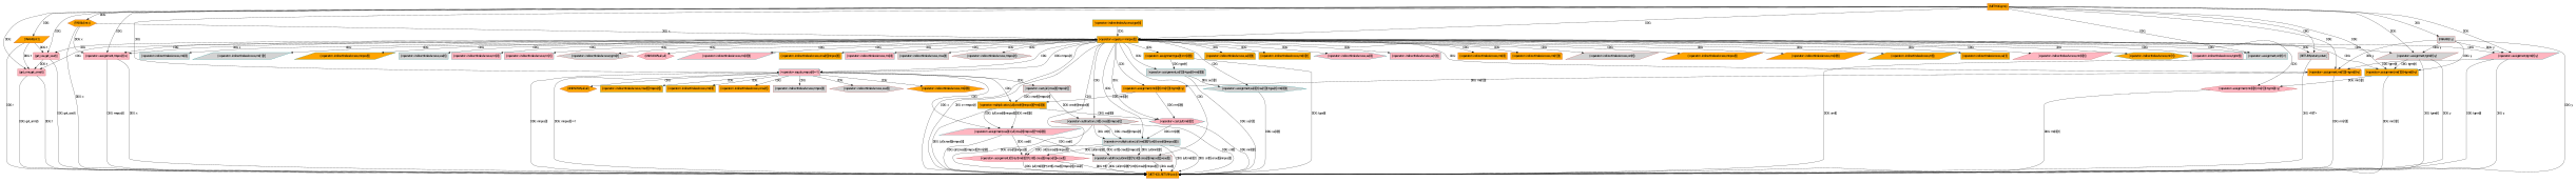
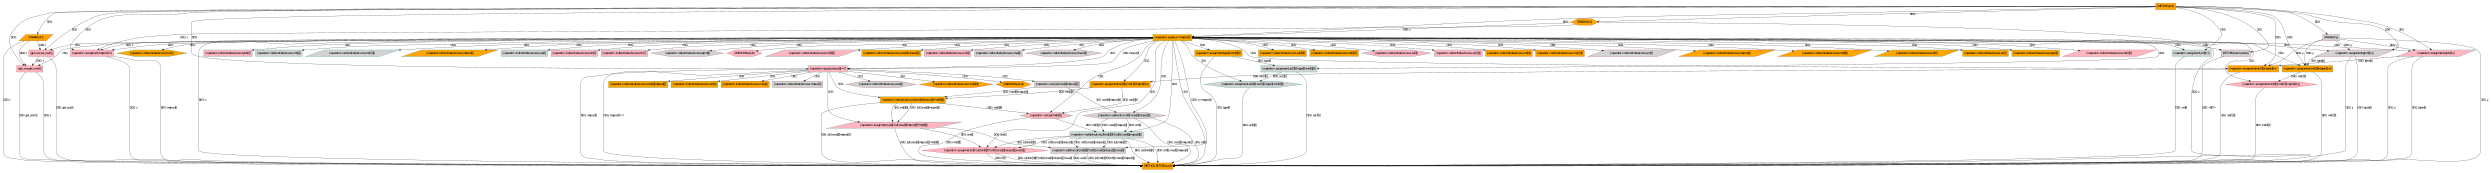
  digraph {
    fontname=Roboto
    node [color=brown fillcolor=orange fontname=Roboto shape=box style=filled]
    edge [fontname=Roboto]
    n1 [label="(METHOD,qmn)"]
    n2 [label="(PARAM,int t)" shape=parallelogram]
    n3 [label="(PARAM,int x)" shape=hexagon]
    n4 [fillcolor=lightgrey label="(PARAM,ll y)"]
    n5 [color=teal label="(<operator>.equals,x==mnpos[t])" shape=note]
    n6 [color=teal fillcolor=lightgrey label="(<operator>.assignment,sm[t]=1)"]
    n7 [fillcolor=lightpink label="(<operator>.assignment,mnpos[t]=x)"]
-   n8 [fillcolor=lightpink label="(get_sse,get_sse(t))" shape=note]
+   n8 [fillcolor=lightpink label="(get_sse,sse_sse(t))" shape=note]
    n9 [fillcolor=lightpink label="(get_smn,get_smn(t))" shape=note]
    n10 [fillcolor=lightgrey label="(RETURN,return;,return;)" shape=note]
    n11 [color=teal label="(<operator>.assignment,mn[1][t]=tgmn[t]=y)" shape=note]
    n12 [color=teal fillcolor=lightpink label="(<operator>.equals,mnpos[t]==1)" shape=note]
    n13 [fillcolor=lightgrey label="(<operator>.assignment,tgmn[t]=y)" shape=parallelogram]
    n14 [label="(<operator>.assignment,mn[1][t]=tgmn[t]=y)" shape=note]
    n15 [color=teal fillcolor=lightpink label="(<operator>.assignment,tgmn[t]=y)" shape=parallelogram]
    n16 [label="(METHOD_RETURN,void)" shape=note]
    n17 [color=teal fillcolor=lightgrey label="(<operator>.assignment,se[0][t]=se[1][t]=tgse[t]=mn[0][t])" shape=hexagon]
    n18 [fillcolor=lightpink label="(<operator>.assignment,mn[0][t]=mn[1][t]=tgmn[t]=y)" shape=hexagon]
    n19 [label="(<operator>.assignment,mn[0][t]=mn[1][t]=tgmn[t]=y)"]
    n20 [fillcolor=lightpink label="(<operator>.assignment,tr[t]=(ull)mn[0][t]*(cnt[t]-cnse[t][mnpos[t]])+sse[t])" shape=hexagon]
    n21 [color=teal fillcolor=lightgrey label="(<operator>.assignment,se[1][t]=tgse[t]=mn[0][t])" shape=note]
    n22 [color=teal label="(<operator>.assignment,tgse[t]=mn[0][t])"]
    n23 [fillcolor=lightgrey label="(<operator>.addition,(ull)mn[0][t]*(cnt[t]-cnse[t][mnpos[t]])+sse[t])" shape=note]
    n24 [color=teal fillcolor=lightgrey label="(<operator>.multiplication,(ull)mn[0][t]*(cnt[t]-cnse[t][mnpos[t]]))"]
    n25 [color=teal fillcolor=lightpink label="(<operator>.cast,(ull)mn[0][t])" shape=hexagon]
    n26 [fillcolor=lightgrey label="(<operator>.subtraction,cnt[t]-cnse[t][mnpos[t]])" shape=hexagon]
    n27 [color=teal label="(<operator>.indirectIndexAccess,se[0][t])" shape=note]
    n28 [color=teal label="(<operator>.indirectIndexAccess,mn[0][t])"]
    n29 [color=teal fillcolor=lightpink label="(<operator>.indirectIndexAccess,se[0])" shape=hexagon]
    n30 [color=teal fillcolor=lightpink label="(<operator>.indirectIndexAccess,se[1][t])"]
    n31 [label="(<operator>.indirectIndexAccess,mn[0])"]
    n32 [label="(<operator>.indirectIndexAccess,mn[1][t])" shape=note]
    n33 [fillcolor=lightgrey label="(<operator>.indirectIndexAccess,sm[t])" shape=parallelogram]
    n34 [label="(<operator>.indirectIndexAccess,mnpos[t])" shape=parallelogram]
    n35 [label="(<operator>.indirectIndexAccess,mn[0][t])" shape=parallelogram]
    n36 [color=teal label="(<operator>.indirectIndexAccess,tr[t])" shape=parallelogram]
    n37 [color=teal label="(<operator>.indirectIndexAccess,se[1])"]
    n38 [color=teal label="(<operator>.indirectIndexAccess,tgse[t])"]
    n39 [fillcolor=lightpink label="(<operator>.indirectIndexAccess,mn[0][t])" shape=parallelogram]
    n40 [color=teal label="(<operator>.indirectIndexAccess,mn[1])" shape=hexagon]
    n41 [color=teal fillcolor=lightpink label="(<operator>.indirectIndexAccess,tgmn[t])" shape=note]
    n42 [color=teal fillcolor=lightgrey label="(<operator>.indirectIndexAccess,mn[0])"]
    n43 [color=teal fillcolor=lightgrey label="(<operator>.indirectIndexAccess,mn[1][t])" shape=parallelogram]
    n44 [color=teal label="(<operator>.indirectIndexAccess,mnpos[t])" shape=parallelogram]
    n45 [color=teal fillcolor=lightgrey label="(<operator>.indirectIndexAccess,sse[t])"]
    n46 [color=teal fillcolor=lightpink label="(<operator>.indirectIndexAccess,mn[0])" shape=note]
    n47 [color=teal fillcolor=lightpink label="(<operator>.indirectIndexAccess,mn[1])" shape=note]
    n48 [fillcolor=lightgrey label="(<operator>.indirectIndexAccess,tgmn[t])" shape=hexagon]
    n49 [fillcolor=lightpink label="(UNKNOWN,ull,ull)" shape=hexagon]
    n50 [color=teal fillcolor=lightpink label="(<operator>.indirectIndexAccess,mn[0][t])" shape=parallelogram]
    n51 [color=teal label="(<operator>.indirectIndexAccess,cnse[t][mnpos[t]])"]
    n52 [color=teal fillcolor=lightpink label="(<operator>.indirectIndexAccess,mn[0])" shape=note]
    n53 [fillcolor=lightgrey label="(<operator>.indirectIndexAccess,cnse[t])"]
    n54 [fillcolor=lightgrey label="(<operator>.indirectIndexAccess,mnpos[t])" shape=hexagon]
    n55 [color=teal label="(<operator>.multiplication,(ull)cnse[t][mnpos[t]]*mn[0][t])"]
    n56 [color=teal fillcolor=lightpink label="(<operator>.assignment,sse[t]=(ull)cnse[t][mnpos[t]]*mn[0][t])" shape=parallelogram]
    n57 [fillcolor=lightgrey label="(<operator>.cast,(ull)cnse[t][mnpos[t]])" shape=note]
    n58 [fillcolor=lightgrey label="(<operator>.indirectIndexAccess,sse[t])" shape=hexagon]
    n59 [label="(<operator>.indirectIndexAccess,mn[0][t])" shape=hexagon]
    n60 [label="(UNKNOWN,ull,ull)" shape=hexagon]
    n61 [color=teal label="(<operator>.indirectIndexAccess,cnse[t][mnpos[t]])" shape=note]
    n62 [color=teal label="(<operator>.indirectIndexAccess,mn[0])"]
    n63 [label="(<operator>.indirectIndexAccess,cnse[t])"]
    n64 [fillcolor=lightgrey label="(<operator>.indirectIndexAccess,mnpos[t])"]
    n1 -> n2 [label="DDG: "]
    n1 -> n3 [label="DDG: "]
    n1 -> n4 [label="DDG: "]
    n1 -> n5 [label="DDG: "]
    n1 -> n6 [label="DDG: "]
    n1 -> n7 [label="DDG: "]
    n1 -> n8 [label="DDG: "]
    n1 -> n9 [label="DDG: "]
    n1 -> n10 [label="DDG: "]
    n1 -> n11 [label="DDG: "]
    n1 -> n12 [label="DDG: "]
    n1 -> n13 [label="DDG: "]
    n1 -> n14 [label="DDG: "]
    n1 -> n15 [label="DDG: "]
    n2 -> n8 [label="DDG: t"]
    n2 -> n9 [label="DDG: t"]
    n2 -> n16 [label="DDG: t"]
    n3 -> n5 [label="DDG: x"]
    n3 -> n7 [label="DDG: x"]
    n3 -> n16 [label="DDG: x"]
    n4 -> n11 [label="DDG: y"]
    n4 -> n13 [label="DDG: y"]
    n4 -> n14 [label="DDG: y"]
    n4 -> n15 [label="DDG: y"]
    n4 -> n16 [label="DDG: y"]
    n5 -> n6 [label="CDG: "]
    n5 -> n7 [label="DDG: x"]
    n5 -> n7 [label="CDG: "]
    n5 -> n8 [label="CDG: "]
    n5 -> n9 [label="CDG: "]
    n5 -> n10 [label="CDG: "]
    n5 -> n11 [label="CDG: "]
    n5 -> n12 [label="DDG: mnpos[t]"]
    n5 -> n12 [label="CDG: "]
    n5 -> n13 [label="CDG: "]
    n5 -> n14 [label="CDG: "]
    n5 -> n15 [label="CDG: "]
    n5 -> n16 [label="DDG: x"]
    n5 -> n16 [label="DDG: x==mnpos[t]"]
    n5 -> n17 [label="CDG: "]
    n5 -> n18 [label="CDG: "]
    n5 -> n19 [label="CDG: "]
    n5 -> n20 [label="CDG: "]
    n5 -> n21 [label="CDG: "]
    n5 -> n22 [label="CDG: "]
    n5 -> n23 [label="CDG: "]
    n5 -> n24 [label="CDG: "]
    n5 -> n25 [label="CDG: "]
    n5 -> n26 [label="CDG: "]
    n5 -> n27 [label="CDG: "]
    n5 -> n28 [label="CDG: "]
    n5 -> n29 [label="CDG: "]
    n5 -> n30 [label="CDG: "]
    n5 -> n31 [label="CDG: "]
    n5 -> n32 [label="CDG: "]
    n5 -> n33 [label="CDG: "]
    n5 -> n34 [label="CDG: "]
    n5 -> n35 [label="CDG: "]
    n5 -> n36 [label="CDG: "]
    n5 -> n37 [label="CDG: "]
-   n38 -> n5 [label="CDG: "]
+   n5 -> n38 [label="CDG: "]
    n5 -> n39 [label="CDG: "]
    n5 -> n40 [label="CDG: "]
    n5 -> n41 [label="CDG: "]
    n5 -> n42 [label="CDG: "]
    n5 -> n43 [label="CDG: "]
    n5 -> n44 [label="CDG: "]
    n5 -> n45 [label="CDG: "]
    n5 -> n46 [label="CDG: "]
    n5 -> n47 [label="CDG: "]
    n5 -> n48 [label="CDG: "]
    n5 -> n49 [label="CDG: "]
    n5 -> n50 [label="CDG: "]
    n5 -> n51 [label="CDG: "]
    n5 -> n52 [label="CDG: "]
    n5 -> n53 [label="CDG: "]
    n5 -> n54 [label="CDG: "]
    n6 -> n16 [label="DDG: sm[t]"]
    n7 -> n16 [label="DDG: mnpos[t]"]
    n7 -> n16 [label="DDG: x"]
    n8 -> n9 [label="DDG: t"]
    n8 -> n16 [label="DDG: get_sse(t)"]
    n9 -> n16 [label="DDG: t"]
    n9 -> n16 [label="DDG: get_smn(t)"]
    n10 -> n16 [label="DDG: <RET>"]
    n11 -> n16 [label="DDG: mn[1][t]"]
    n11 -> n18 [label="DDG: mn[1][t]"]
    n12 -> n16 [label="DDG: mnpos[t]"]
    n12 -> n16 [label="DDG: mnpos[t]==1"]
    n12 -> n55 [label="CDG: "]
    n12 -> n56 [label="CDG: "]
    n12 -> n57 [label="CDG: "]
    n12 -> n58 [label="CDG: "]
    n12 -> n59 [label="CDG: "]
    n12 -> n60 [label="CDG: "]
    n12 -> n61 [label="CDG: "]
    n12 -> n62 [label="CDG: "]
    n12 -> n63 [label="CDG: "]
    n12 -> n64 [label="CDG: "]
    n13 -> n11 [label="DDG: tgmn[t]"]
    n13 -> n16 [label="DDG: tgmn[t]"]
    n13 -> n16 [label="DDG: y"]
    n14 -> n16 [label="DDG: mn[1][t]"]
    n14 -> n19 [label="DDG: mn[1][t]"]
    n15 -> n14 [label="DDG: tgmn[t]"]
    n15 -> n16 [label="DDG: tgmn[t]"]
    n15 -> n16 [label="DDG: y"]
    n17 -> n16 [label="DDG: se[0][t]"]
    n18 -> n16 [label="DDG: mn[0][t]"]
    n19 -> n25 [label="DDG: mn[0][t]"]
    n19 -> n55 [label="DDG: mn[0][t]"]
    n20 -> n16 [label="DDG: tr[t]"]
    n20 -> n16 [label="DDG: (ull)mn[0][t]*(cnt[t]-cnse[t][mnpos[t]])+sse[t]"]
    n21 -> n16 [label="DDG: se[1][t]"]
    n21 -> n17 [label="DDG: se[1][t]"]
    n22 -> n16 [label="DDG: tgse[t]"]
    n22 -> n21 [label="DDG: tgse[t]"]
    n23 -> n16 [label="DDG: (ull)mn[0][t]*(cnt[t]-cnse[t][mnpos[t]])"]
    n23 -> n16 [label="DDG: sse[t]"]
    n24 -> n16 [label="DDG: (ull)mn[0][t]"]
    n24 -> n16 [label="DDG: cnt[t]-cnse[t][mnpos[t]]"]
    n24 -> n20 [label="DDG: (ull)mn[0][t]"]
    n24 -> n20 [label="DDG: cnt[t]-cnse[t][mnpos[t]]"]
    n24 -> n23 [label="DDG: (ull)mn[0][t]"]
    n24 -> n23 [label="DDG: cnt[t]-cnse[t][mnpos[t]]"]
    n25 -> n16 [label="DDG: mn[0][t]"]
    n25 -> n24 [label="DDG: mn[0][t]"]
    n26 -> n16 [label="DDG: cnt[t]"]
    n26 -> n16 [label="DDG: cnse[t][mnpos[t]]"]
    n26 -> n24 [label="DDG: cnt[t]"]
    n26 -> n24 [label="DDG: cnse[t][mnpos[t]]"]
    n55 -> n16 [label="DDG: (ull)cnse[t][mnpos[t]]"]
    n55 -> n25 [label="DDG: mn[0][t]"]
    n55 -> n56 [label="DDG: (ull)cnse[t][mnpos[t]]"]
    n55 -> n56 [label="DDG: mn[0][t]"]
    n56 -> n16 [label="DDG: (ull)cnse[t][mnpos[t]]*mn[0][t]"]
    n56 -> n20 [label="DDG: sse[t]"]
    n56 -> n23 [label="DDG: sse[t]"]
    n57 -> n26 [label="DDG: cnse[t][mnpos[t]]"]
    n57 -> n55 [label="DDG: cnse[t][mnpos[t]]"]
  }
